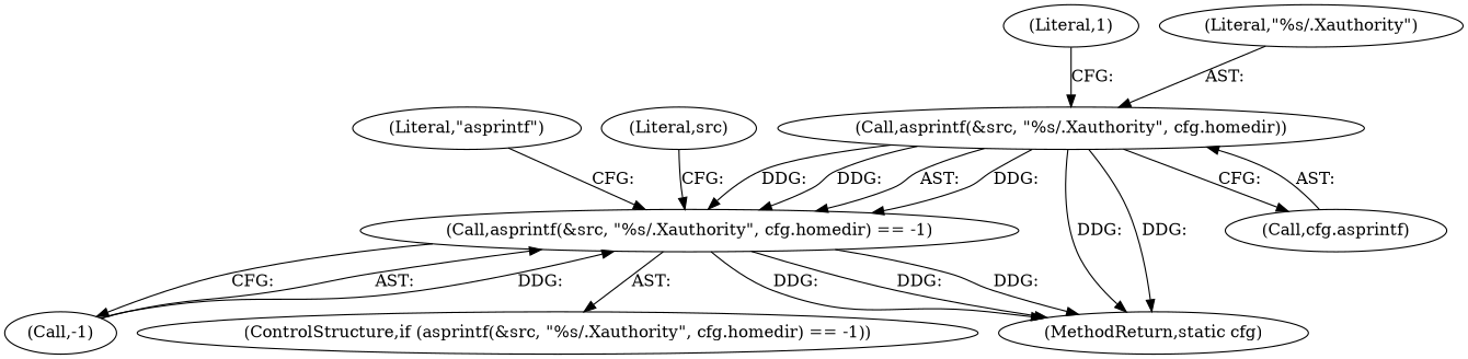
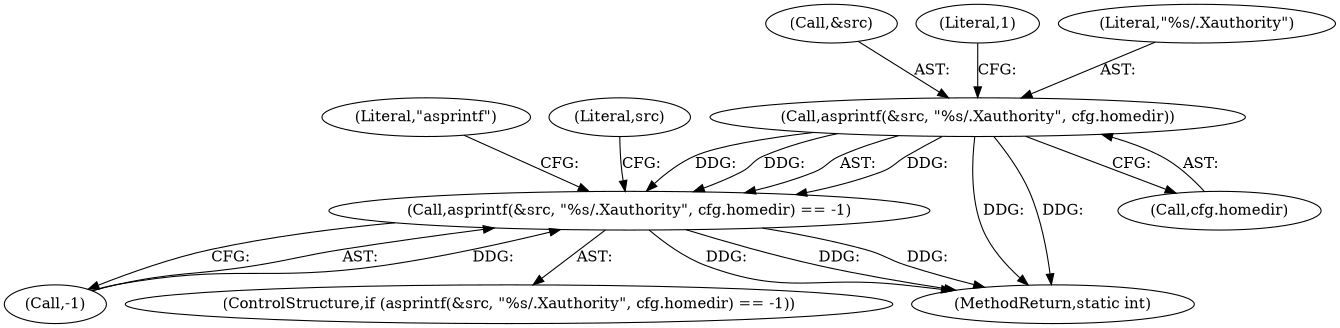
  digraph {
    n1 [label="(Call,asprintf(&src, \"%s/.Xauthority\", cfg.homedir))"]
    n2 [label="(Call,asprintf(&src, \"%s/.Xauthority\", cfg.homedir) == -1)"]
-   n3 [label="(MethodReturn,static cfg)"]
-   n4 [label="(Call,cfg.asprintf)"]
+   n3 [label="(MethodReturn,static int)"]
+   n4 [label="(Call,cfg.homedir)"]
    n5 [label="(Call,-1)"]
    n6 [label="(ControlStructure,if (asprintf(&src, \"%s/.Xauthority\", cfg.homedir) == -1))"]
+   n7 [label="(Call,&src)"]
    n8 [label="(Literal,1)"]
    n9 [label="(Literal,\"asprintf\")"]
    n10 [label="(Literal,\"%s/.Xauthority\")"]
    n11 [label="(Literal,src)"]
    n1 -> n2 [label="AST: "]
    n1 -> n2 [label="DDG: "]
    n1 -> n2 [label="DDG: "]
    n1 -> n2 [label="DDG: "]
    n1 -> n3 [label="DDG: "]
    n1 -> n3 [label="DDG: "]
    n1 -> n4 [label="CFG: "]
    n2 -> n3 [label="DDG: "]
    n2 -> n3 [label="DDG: "]
    n2 -> n3 [label="DDG: "]
    n2 -> n5 [label="CFG: "]
    n2 -> n6 [label="AST: "]
    n4 -> n1 [label="AST: "]
    n5 -> n2 [label="AST: "]
    n5 -> n2 [label="DDG: "]
+   n7 -> n1 [label="AST: "]
    n8 -> n1 [label="CFG: "]
    n9 -> n2 [label="CFG: "]
    n10 -> n1 [label="AST: "]
    n11 -> n2 [label="CFG: "]
  }
